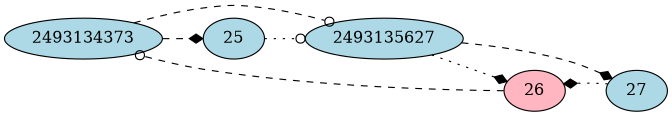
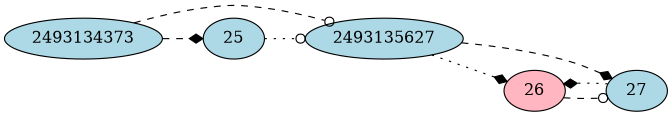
  strict digraph {
    rankdir=LR
    node [fillcolor=lightblue style=filled]
    edge [arrowhead=diamond style=dashed]
    2493134373
    2493135627
    25
    26 [fillcolor=lightpink]
    27
    2493134373 -> 2493135627 [arrowhead=odot]
    2493134373 -> 25
    2493135627 -> 26 [style=dotted]
    2493135627 -> 27
    25 -> 2493135627 [arrowhead=odot style=dotted]
-   26 -> 2493134373 [arrowhead=odot]
+   26 -> 27 [arrowhead=odot]
    27 -> 26 [style=dotted]
  }
